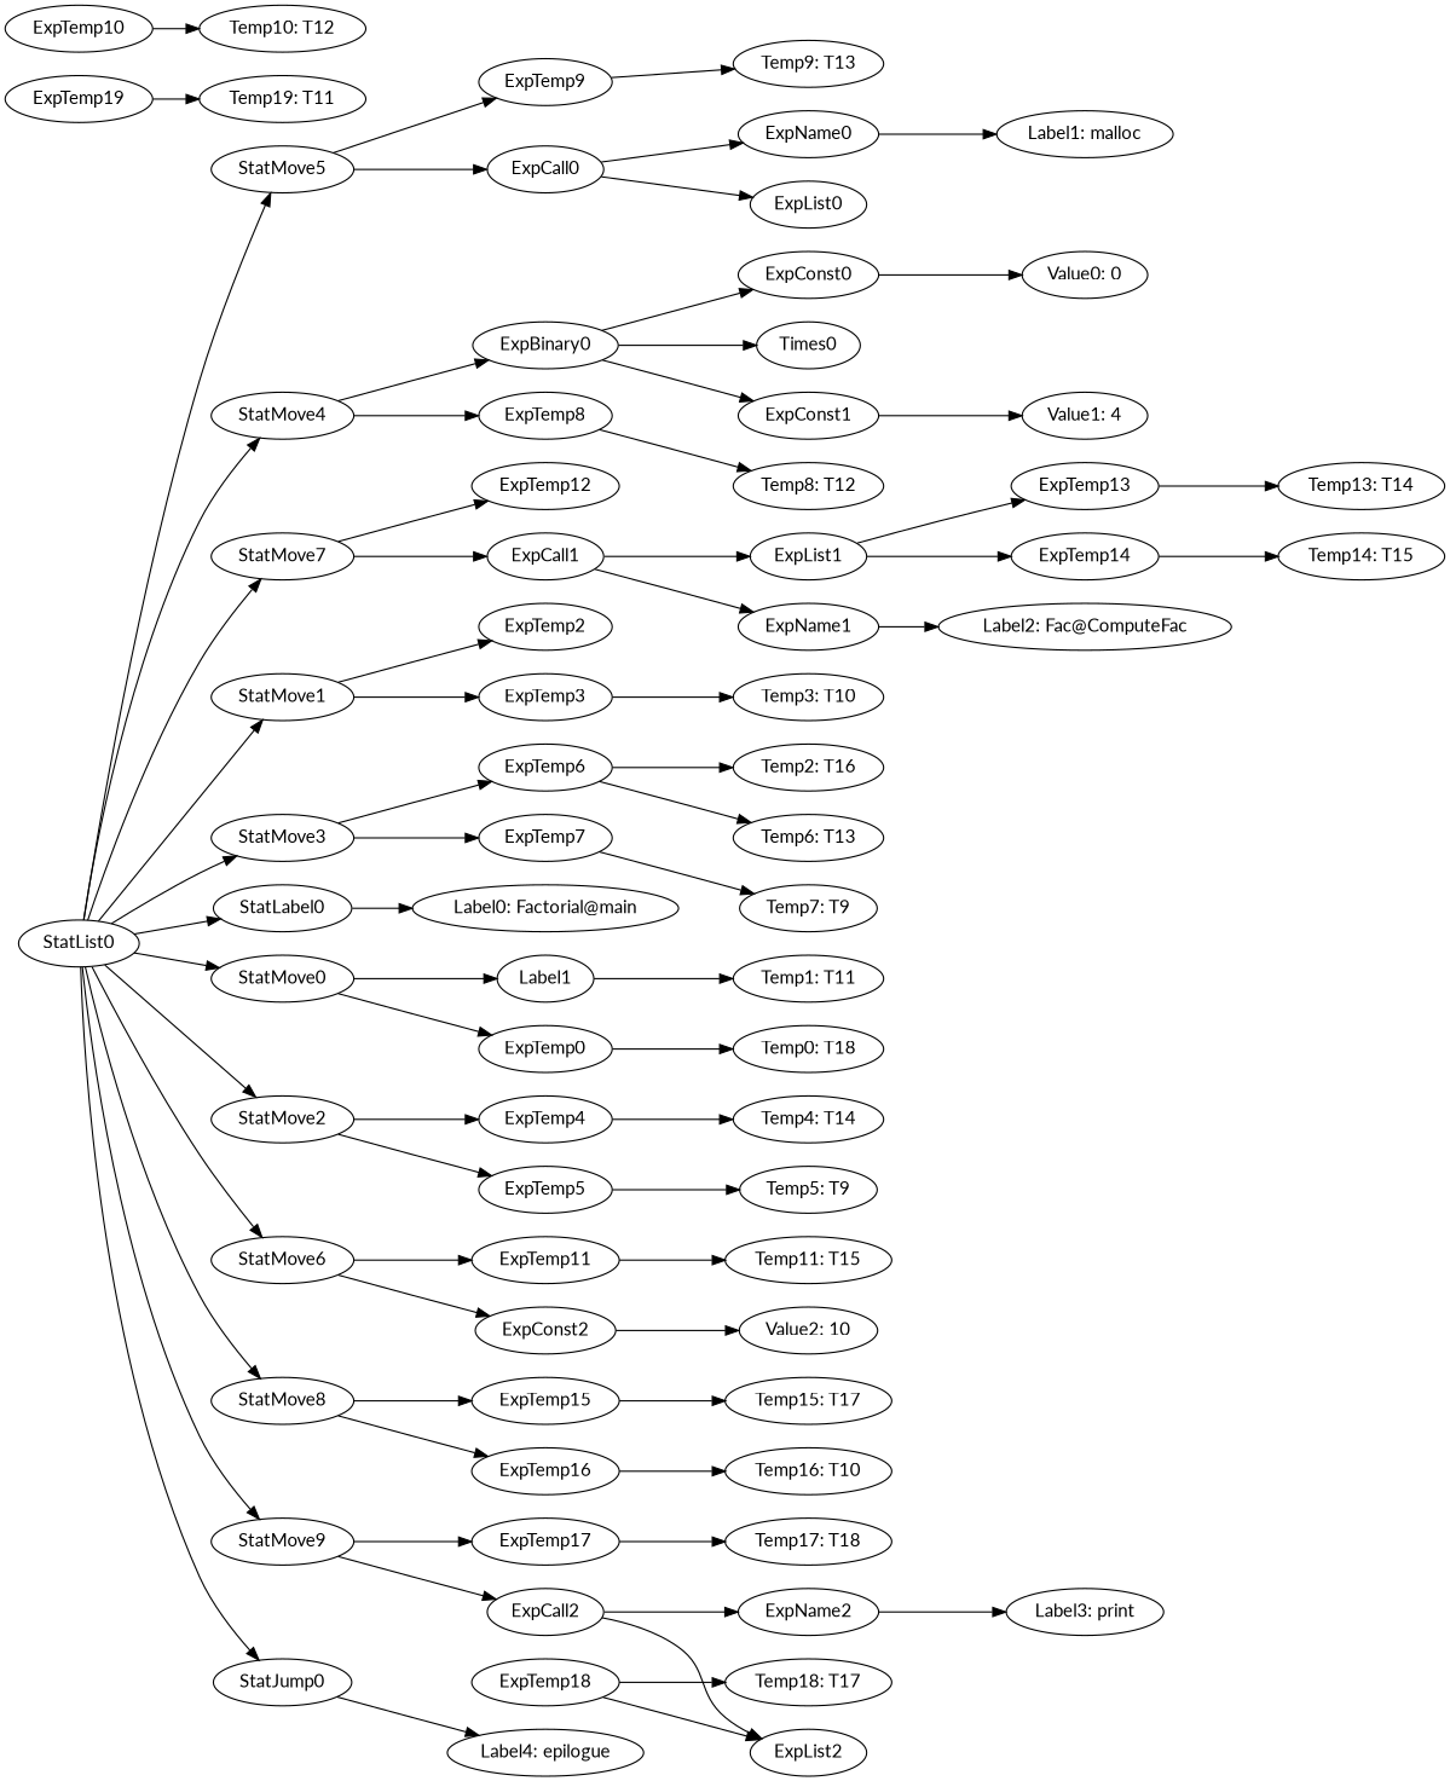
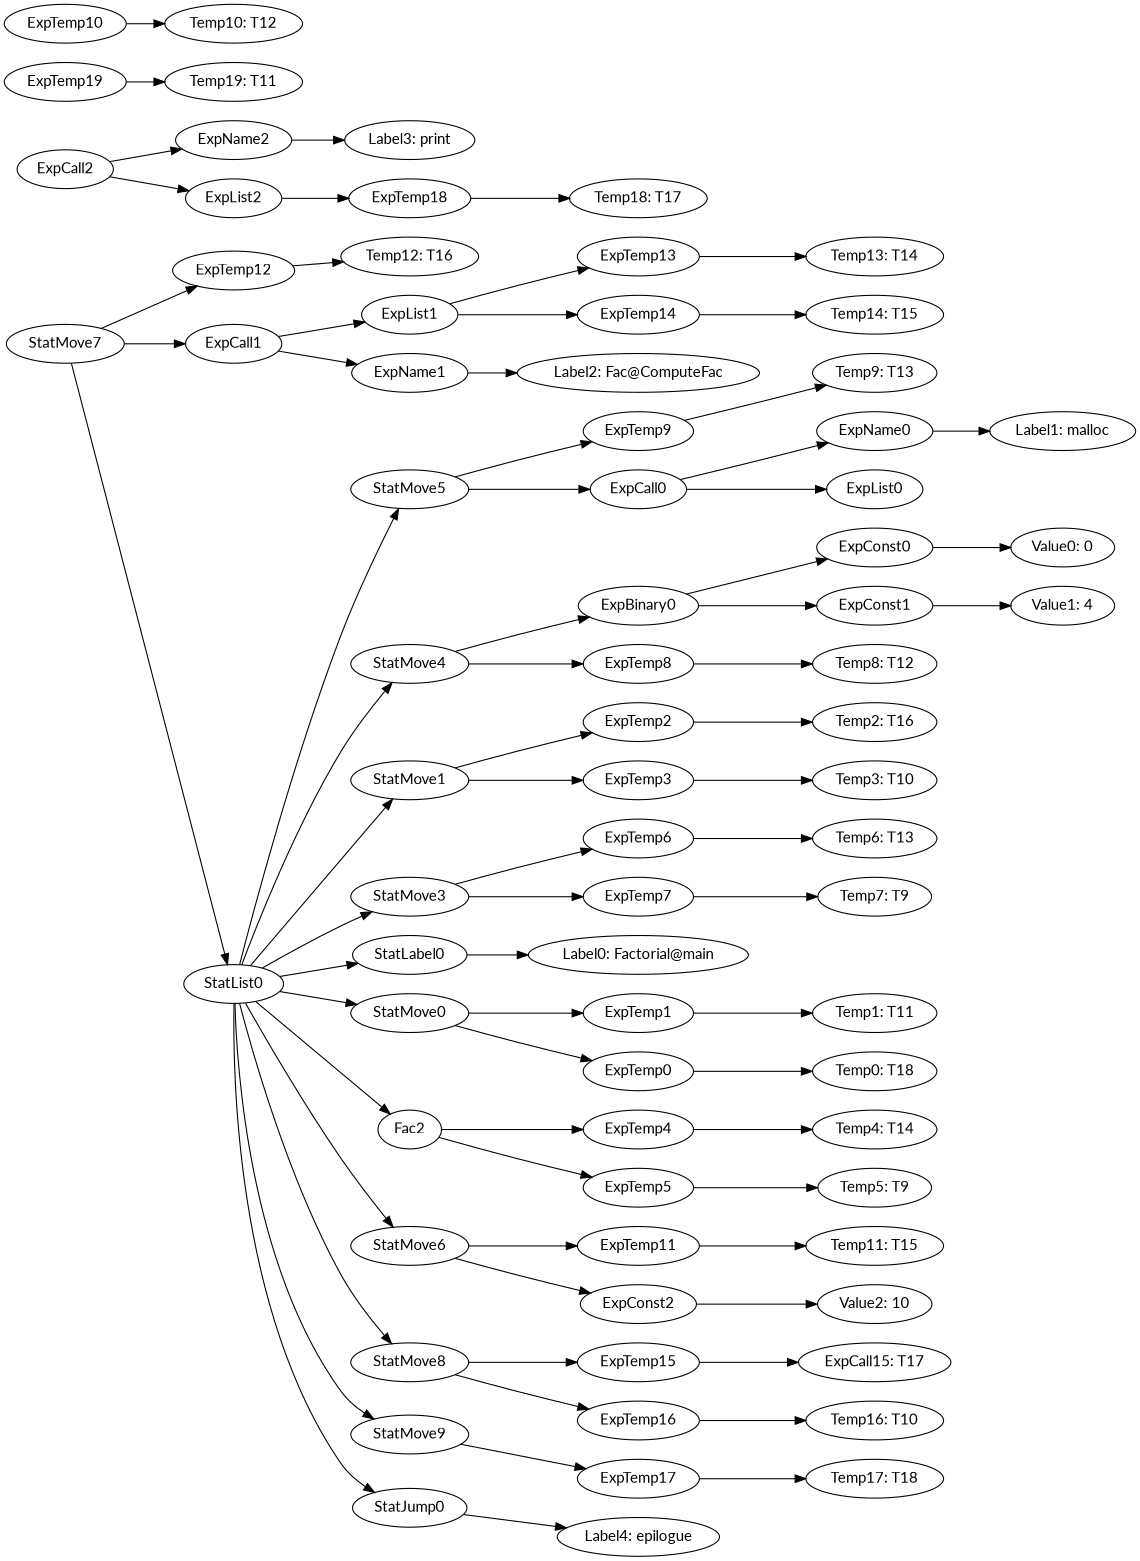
  digraph {
    fontname=Lato
    ordering=out
    rankdir=LR
    node [fontname=Lato]
    edge [fontname=Lato]
    ExpTemp9
    "Temp9: T13"
    ExpBinary0
    ExpConst0
-   Times0
    ExpConst1
    "Value0: 0"
    "Value1: 4"
    ExpTemp12
+   "Temp12: T16"
    StatMove5
    ExpCall0
    ExpName0
    ExpList0
    "Label1: malloc"
    StatMove4
    ExpTemp8
    "Temp8: T12"
    StatMove7
    ExpCall1
    ExpList1
    ExpName1
    ExpTemp13
    ExpTemp14
    "Label2: Fac@ComputeFac"
    "Temp13: T14"
    "Temp14: T15"
    ExpTemp18
    "Temp18: T17"
    StatMove1
    ExpTemp2
    ExpTemp3
    "Temp2: T16"
    "Temp3: T10"
    ExpTemp4
    "Temp4: T14"
    StatMove3
    ExpTemp6
    ExpTemp7
    "Temp6: T13"
    "Temp7: T9"
    ExpTemp5
    "Temp5: T9"
-   ExpTemp1 [label=Label1]
+   ExpTemp1
    "Temp1: T11"
    ExpName2
    "Label3: print"
    ExpTemp0
    "Temp0: T18"
    StatList0
    StatLabel0
    StatMove0
-   StatMove2
+   StatMove2 [label=Fac2]
    StatMove6
    StatMove8
    StatMove9
    StatJump0
    "Label0: Factorial@main"
    ExpTemp11
    ExpConst2
    ExpTemp15
    ExpTemp16
    ExpTemp17
    ExpCall2
    "Label4: epilogue"
    "Temp11: T15"
    "Value2: 10"
-   "Temp15: T17"
+   "Temp15: T17" [label="ExpCall15: T17"]
    "Temp16: T10"
    "Temp17: T18"
    ExpList2
    ExpTemp19
    "Temp19: T11"
    ExpTemp10
    "Temp10: T12"
    ExpTemp9 -> "Temp9: T13"
    ExpBinary0 -> ExpConst0
-   ExpBinary0 -> Times0
    ExpBinary0 -> ExpConst1
    ExpConst0 -> "Value0: 0"
    ExpConst1 -> "Value1: 4"
+   ExpTemp12 -> "Temp12: T16"
    StatMove5 -> ExpTemp9
    StatMove5 -> ExpCall0
    ExpCall0 -> ExpName0
    ExpCall0 -> ExpList0
    ExpName0 -> "Label1: malloc"
    StatMove4 -> ExpBinary0
    StatMove4 -> ExpTemp8
    ExpTemp8 -> "Temp8: T12"
    StatMove7 -> ExpTemp12
    StatMove7 -> ExpCall1
    ExpCall1 -> ExpList1
    ExpCall1 -> ExpName1
    ExpList1 -> ExpTemp13
    ExpList1 -> ExpTemp14
    ExpName1 -> "Label2: Fac@ComputeFac"
    ExpTemp13 -> "Temp13: T14"
    ExpTemp14 -> "Temp14: T15"
    ExpTemp18 -> "Temp18: T17"
    StatMove1 -> ExpTemp2
    StatMove1 -> ExpTemp3
-   ExpTemp6 -> "Temp2: T16"
+   ExpTemp2 -> "Temp2: T16"
    ExpTemp3 -> "Temp3: T10"
    ExpTemp4 -> "Temp4: T14"
    StatMove3 -> ExpTemp6
    StatMove3 -> ExpTemp7
    ExpTemp6 -> "Temp6: T13"
    ExpTemp7 -> "Temp7: T9"
    ExpTemp5 -> "Temp5: T9"
    ExpTemp1 -> "Temp1: T11"
    ExpName2 -> "Label3: print"
    ExpTemp0 -> "Temp0: T18"
    StatList0 -> StatMove5
    StatList0 -> StatMove4
-   StatList0 -> StatMove7
+   StatMove7 -> StatList0
    StatList0 -> StatMove1
    StatList0 -> StatMove3
    StatList0 -> StatLabel0
    StatList0 -> StatMove0
    StatList0 -> StatMove2
    StatList0 -> StatMove6
    StatList0 -> StatMove8
    StatList0 -> StatMove9
    StatList0 -> StatJump0
    StatLabel0 -> "Label0: Factorial@main"
    StatMove0 -> ExpTemp1
    StatMove0 -> ExpTemp0
    StatMove2 -> ExpTemp4
    StatMove2 -> ExpTemp5
    StatMove6 -> ExpTemp11
    StatMove6 -> ExpConst2
    StatMove8 -> ExpTemp15
    StatMove8 -> ExpTemp16
    StatMove9 -> ExpTemp17
-   StatMove9 -> ExpCall2
    StatJump0 -> "Label4: epilogue"
    ExpTemp11 -> "Temp11: T15"
    ExpConst2 -> "Value2: 10"
    ExpTemp15 -> "Temp15: T17"
    ExpTemp16 -> "Temp16: T10"
    ExpTemp17 -> "Temp17: T18"
    ExpCall2 -> ExpName2
    ExpCall2 -> ExpList2
-   ExpTemp18 -> ExpList2
+   ExpList2 -> ExpTemp18
    ExpTemp19 -> "Temp19: T11"
    ExpTemp10 -> "Temp10: T12"
  }
